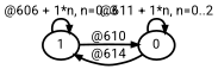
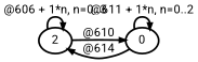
  digraph {
    rankdir=LR
    fontname=Roboto
    node [fontsize=20 penwidth=3 shape=oval style=rounded fontname=Roboto]
    edge [arrowsize=1 color=black fontsize=20 penwidth=3 style=bold fontname=Roboto]
-   1
+   1 [label=2]
    0
    1 -> 1 [label="@606 + 1*n, n=0..3"]
    1 -> 0 [label="@610"]
    0 -> 1 [label="@614"]
    0 -> 0 [label="@611 + 1*n, n=0..2"]
  }
